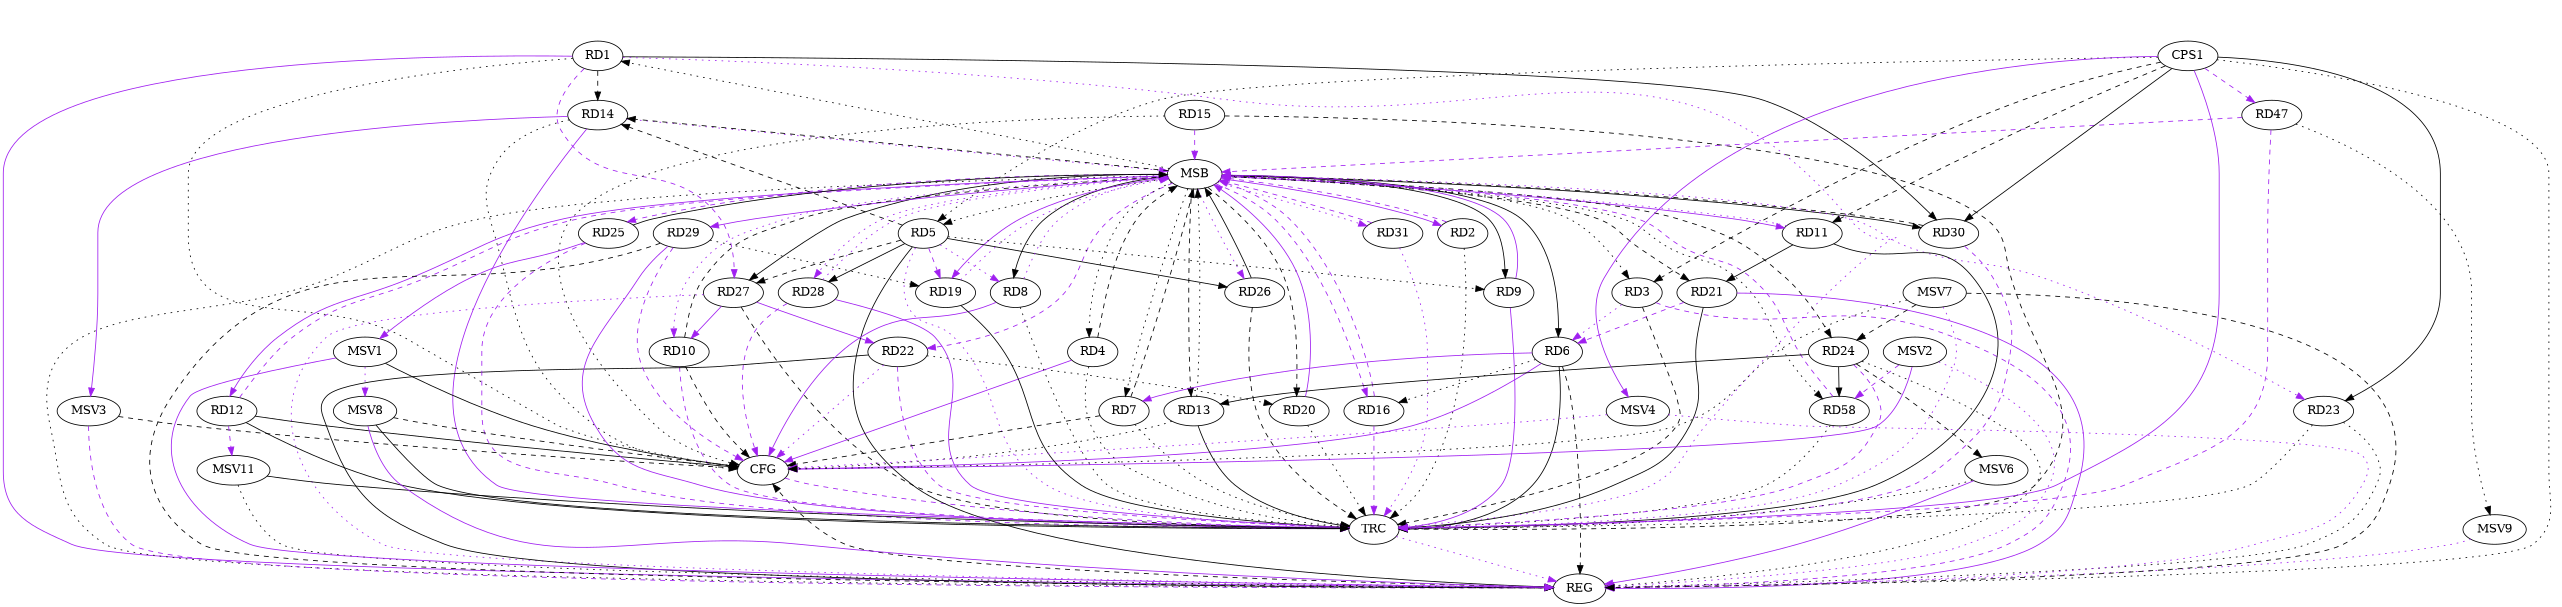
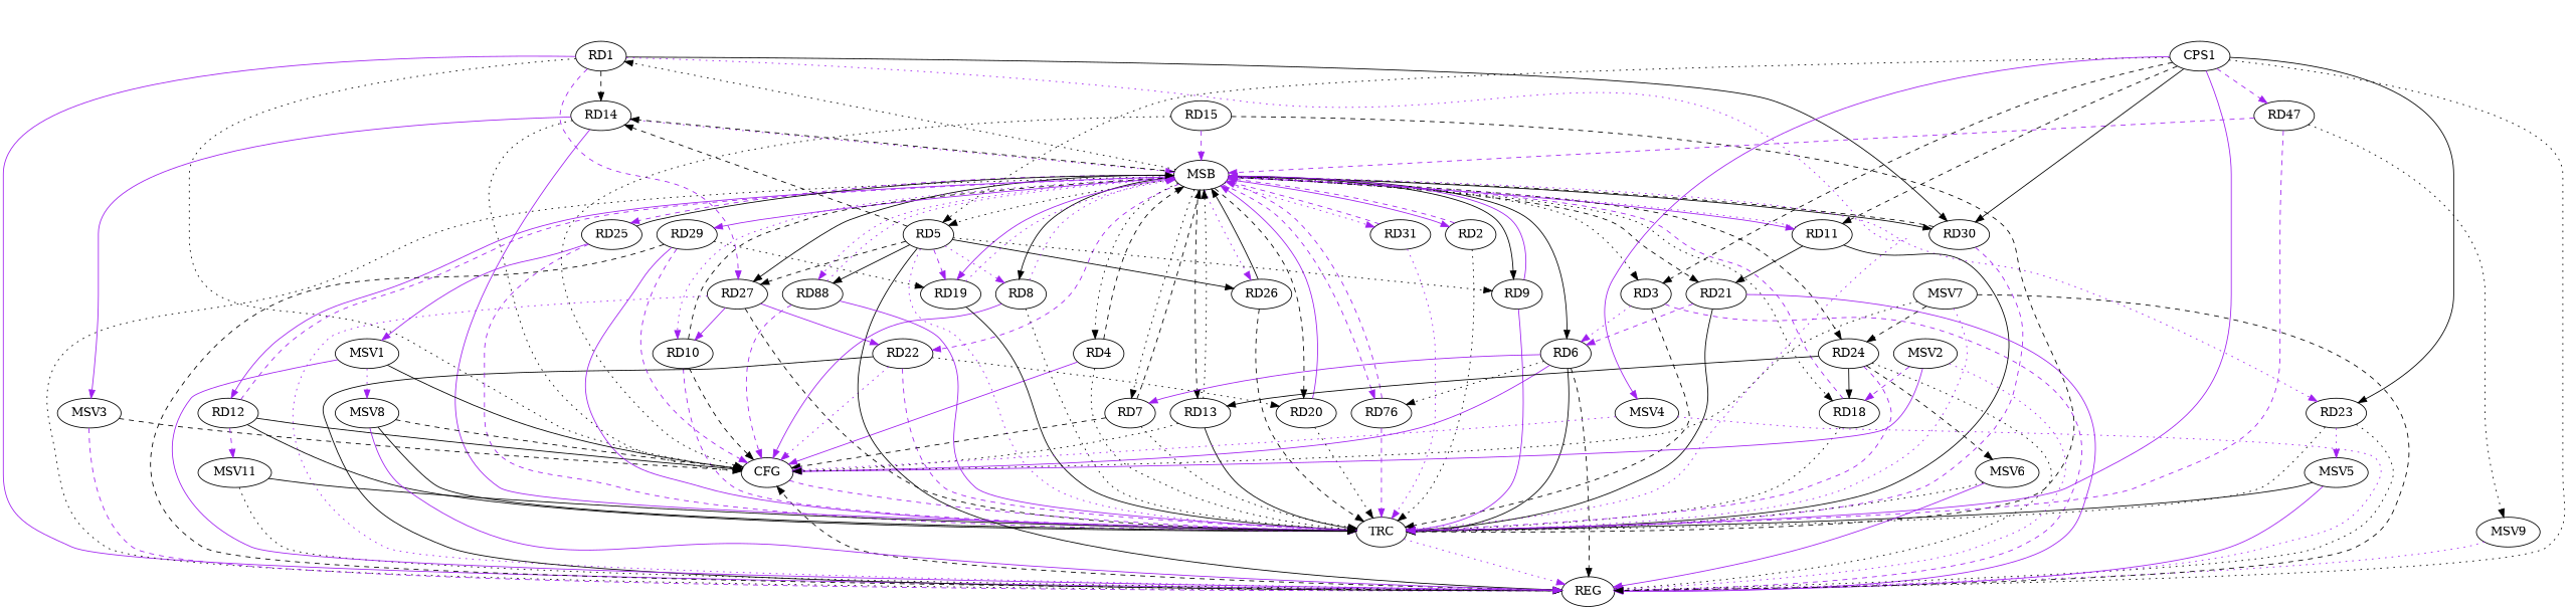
  strict digraph {
    edge [color=black style=dashed]
    n1 [label=RD1]
    n2 [label=RD14]
    n3 [label=RD27]
    n4 [label=RD30]
    n5 [label=REG]
    n6 [label=CFG]
    n7 [label=TRC]
    n8 [label=MSB]
    n9 [label=MSV3]
    n10 [label=RD10]
    n11 [label=RD22]
    n12 [label=RD2]
    n13 [label=RD3]
    n14 [label=RD6]
    n15 [label=RD4]
    n16 [label=RD5]
    n17 [label=RD8]
    n18 [label=RD9]
    n19 [label=RD19]
    n20 [label=RD26]
-   n21 [label=RD28]
+   n21 [label=RD88]
    n22 [label=RD7]
-   n23 [label=RD16]
+   n23 [label=RD76]
    n24 [label=RD11]
    n25 [label=RD12]
    n26 [label=RD13]
-   n27 [label=RD58]
+   n27 [label=RD18]
    n28 [label=RD20]
    n29 [label=RD21]
    n30 [label=RD23]
    n31 [label=RD24]
    n32 [label=RD25]
    n33 [label=RD29]
    n34 [label=RD31]
    n35 [label=MSV11]
    n36 [label=RD15]
    n37 [label=RD47]
    n38 [label=MSV9]
+   n39 [label=MSV5]
    n40 [label=MSV6]
    n41 [label=MSV1]
    n42 [label=MSV8]
    n43 [label=CPS1]
    n44 [label=MSV4]
    n45 [label=MSV2]
    n46 [label=MSV7]
    n1 -> n2
    n1 -> n3 [color=purple]
    n1 -> n4 [style=solid]
    n1 -> n5 [color=purple style=solid]
    n1 -> n6 [style=dotted]
    n1 -> n7 [color=purple style=dotted]
    n2 -> n6 [style=dotted]
    n2 -> n7 [color=purple style=solid]
    n2 -> n8 [color=purple style=dotted]
    n2 -> n9 [color=purple style=solid]
    n3 -> n5 [color=purple style=dotted]
    n3 -> n7
    n3 -> n10 [color=purple style=solid]
    n3 -> n11 [color=purple style=solid]
    n4 -> n7 [color=purple]
    n4 -> n8
    n5 -> n6
    n6 -> n7 [color=purple]
    n7 -> n5 [color=purple style=dotted]
    n8 -> n1 [style=dotted]
    n8 -> n2
    n8 -> n3 [style=solid]
    n8 -> n4 [style=solid]
    n8 -> n5 [style=dotted]
    n8 -> n10 [color=purple style=dotted]
    n8 -> n11 [color=purple]
    n8 -> n12 [color=purple style=solid]
    n8 -> n13 [style=dotted]
    n8 -> n14 [style=solid]
    n8 -> n15 [style=dotted]
    n8 -> n16 [style=dotted]
    n8 -> n17 [style=solid]
    n8 -> n18 [style=solid]
    n8 -> n19 [color=purple style=solid]
    n8 -> n20 [color=purple style=dotted]
    n8 -> n21 [color=purple style=dotted]
    n8 -> n22 [style=dotted]
    n8 -> n23 [color=purple]
    n8 -> n24 [color=purple style=solid]
    n8 -> n25 [color=purple style=solid]
    n8 -> n26
    n8 -> n27 [style=dotted]
    n8 -> n28
    n8 -> n29
    n8 -> n30 [color=purple style=dotted]
    n8 -> n31
    n8 -> n32 [color=purple]
    n8 -> n33 [color=purple style=solid]
    n8 -> n34 [color=purple style=dotted]
    n9 -> n5 [color=purple]
    n9 -> n6
    n10 -> n6
    n10 -> n7 [color=purple]
    n10 -> n8
    n11 -> n5 [style=solid]
    n11 -> n6 [color=purple style=dotted]
    n11 -> n7 [color=purple]
    n11 -> n28 [style=dotted]
    n12 -> n7 [style=dotted]
    n12 -> n8 [color=purple]
    n13 -> n5 [color=purple]
    n13 -> n7
    n13 -> n14 [color=purple style=dotted]
    n14 -> n5
    n14 -> n6 [color=purple style=solid]
    n14 -> n7 [style=solid]
    n14 -> n22 [color=purple style=solid]
    n14 -> n23 [style=dotted]
    n15 -> n6 [color=purple style=solid]
    n15 -> n7 [style=dotted]
    n15 -> n8
    n16 -> n2
    n16 -> n3
    n16 -> n5 [style=solid]
    n16 -> n7 [color=purple style=dotted]
    n16 -> n17 [color=purple style=dotted]
    n16 -> n18 [style=dotted]
    n16 -> n19 [color=purple]
    n16 -> n20 [style=solid]
    n16 -> n21 [style=solid]
    n17 -> n6 [color=purple style=solid]
    n17 -> n7 [style=dotted]
    n17 -> n8 [color=purple style=dotted]
    n18 -> n7 [color=purple style=solid]
    n18 -> n8 [color=purple style=solid]
    n19 -> n7 [style=solid]
    n19 -> n8 [color=purple style=dotted]
    n20 -> n7
    n20 -> n8 [style=solid]
    n21 -> n6 [color=purple]
    n21 -> n7 [color=purple style=solid]
    n21 -> n8 [color=purple style=dotted]
    n22 -> n6
    n22 -> n7 [style=dotted]
    n22 -> n8
    n23 -> n7 [color=purple]
    n23 -> n8 [color=purple]
    n24 -> n7 [style=solid]
    n24 -> n8 [color=purple style=dotted]
    n24 -> n29 [style=solid]
    n25 -> n6 [style=solid]
    n25 -> n7 [style=solid]
    n25 -> n8 [color=purple]
    n25 -> n35 [color=purple]
    n26 -> n6 [style=dotted]
    n26 -> n7 [style=solid]
    n26 -> n8 [style=dotted]
    n27 -> n7 [style=dotted]
    n27 -> n8 [color=purple]
    n28 -> n7 [style=dotted]
    n28 -> n8 [color=purple style=solid]
    n29 -> n5 [color=purple style=solid]
    n29 -> n7 [style=solid]
    n29 -> n14 [color=purple]
    n30 -> n5 [style=dotted]
    n30 -> n7 [style=dotted]
+   n30 -> n39 [color=purple style=dotted]
    n31 -> n5 [style=dotted]
    n31 -> n7 [color=purple]
    n31 -> n26 [style=solid]
    n31 -> n27 [style=solid]
    n31 -> n40
    n32 -> n7 [color=purple]
    n32 -> n8 [style=solid]
    n32 -> n41 [color=purple style=solid]
    n33 -> n5
    n33 -> n6 [color=purple]
    n33 -> n7 [color=purple style=solid]
    n33 -> n19 [style=dotted]
    n34 -> n7 [color=purple style=dotted]
    n34 -> n8 [color=purple]
    n35 -> n5 [style=dotted]
    n35 -> n7 [style=solid]
    n36 -> n6 [style=dotted]
    n36 -> n7
    n36 -> n8 [color=purple]
    n37 -> n7 [color=purple]
    n37 -> n8 [color=purple]
    n37 -> n38 [style=dotted]
    n38 -> n5 [color=purple style=dotted]
+   n39 -> n5 [color=purple style=solid]
+   n39 -> n7 [style=solid]
    n40 -> n5 [color=purple style=solid]
    n40 -> n7 [style=dotted]
    n41 -> n5 [color=purple style=solid]
    n41 -> n6 [style=solid]
    n41 -> n42 [color=purple style=dotted]
    n42 -> n5 [color=purple style=solid]
    n42 -> n6
    n42 -> n7 [style=solid]
    n43 -> n4 [style=solid]
    n43 -> n5 [style=dotted]
    n43 -> n7 [color=purple style=solid]
    n43 -> n13
    n43 -> n16 [style=dotted]
    n43 -> n24
    n43 -> n30 [style=solid]
    n43 -> n37 [color=purple]
    n43 -> n44 [color=purple style=solid]
    n44 -> n5 [color=purple style=dotted]
    n44 -> n6 [color=purple style=dotted]
    n45 -> n5 [color=purple style=dotted]
    n45 -> n6 [color=purple style=solid]
    n45 -> n27 [color=purple]
    n46 -> n5
    n46 -> n6 [style=dotted]
    n46 -> n7 [color=purple style=dotted]
    n46 -> n31
  }
